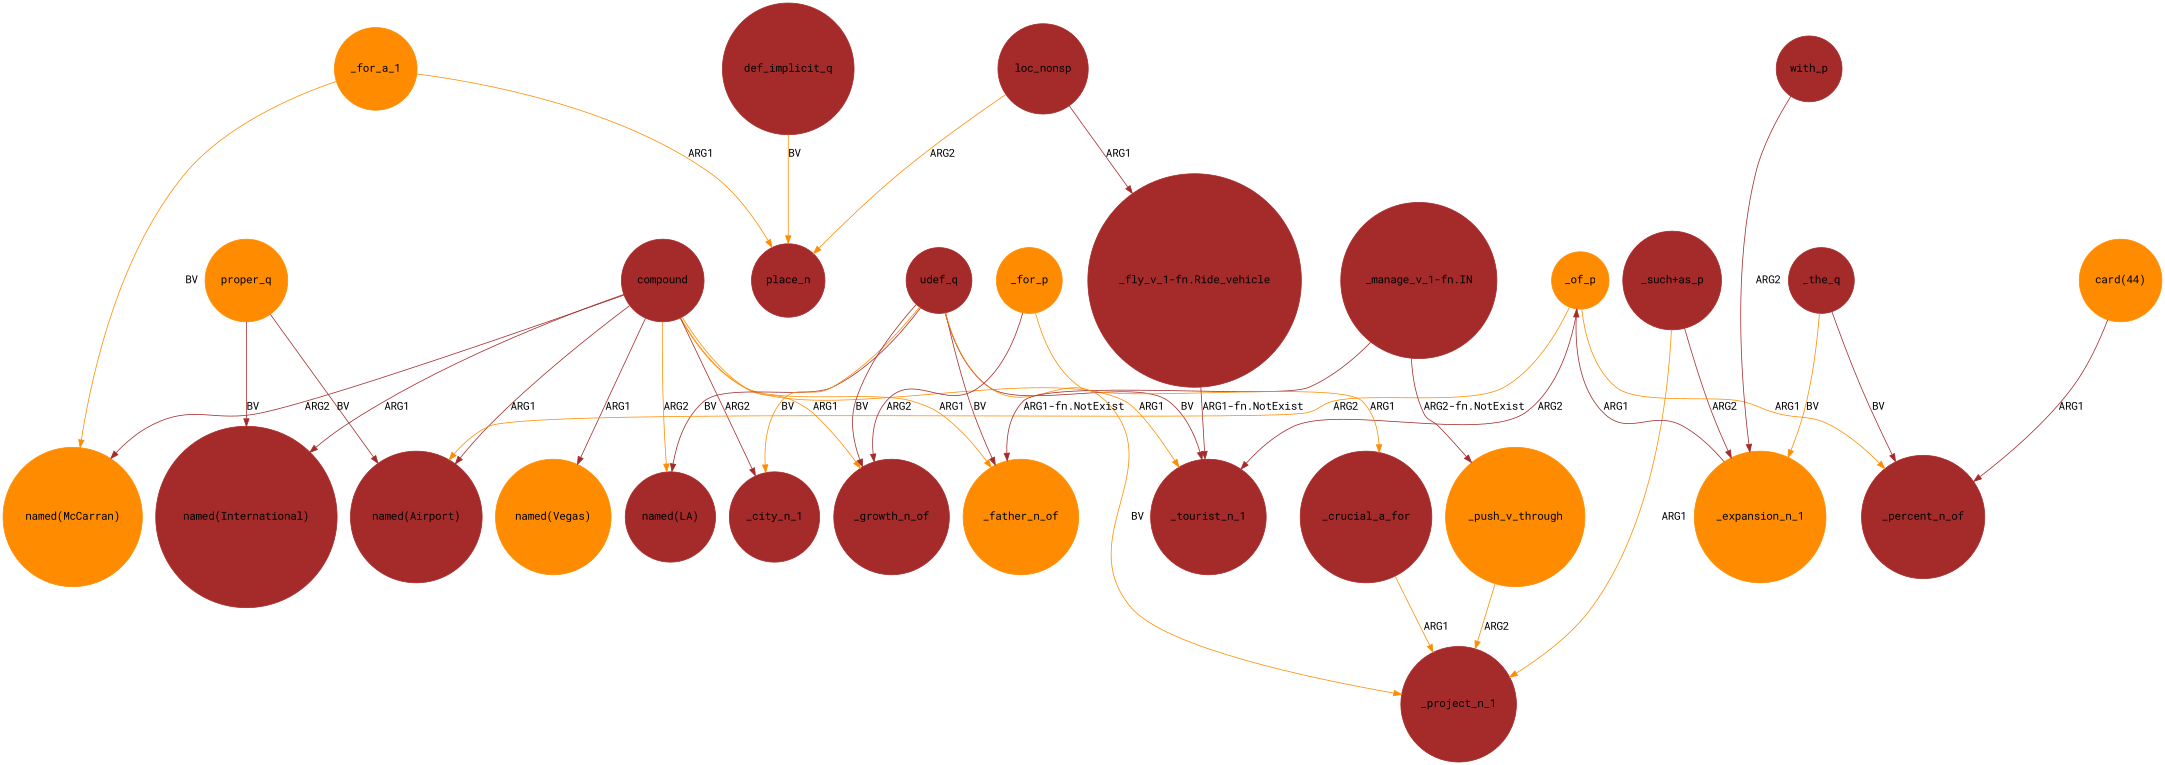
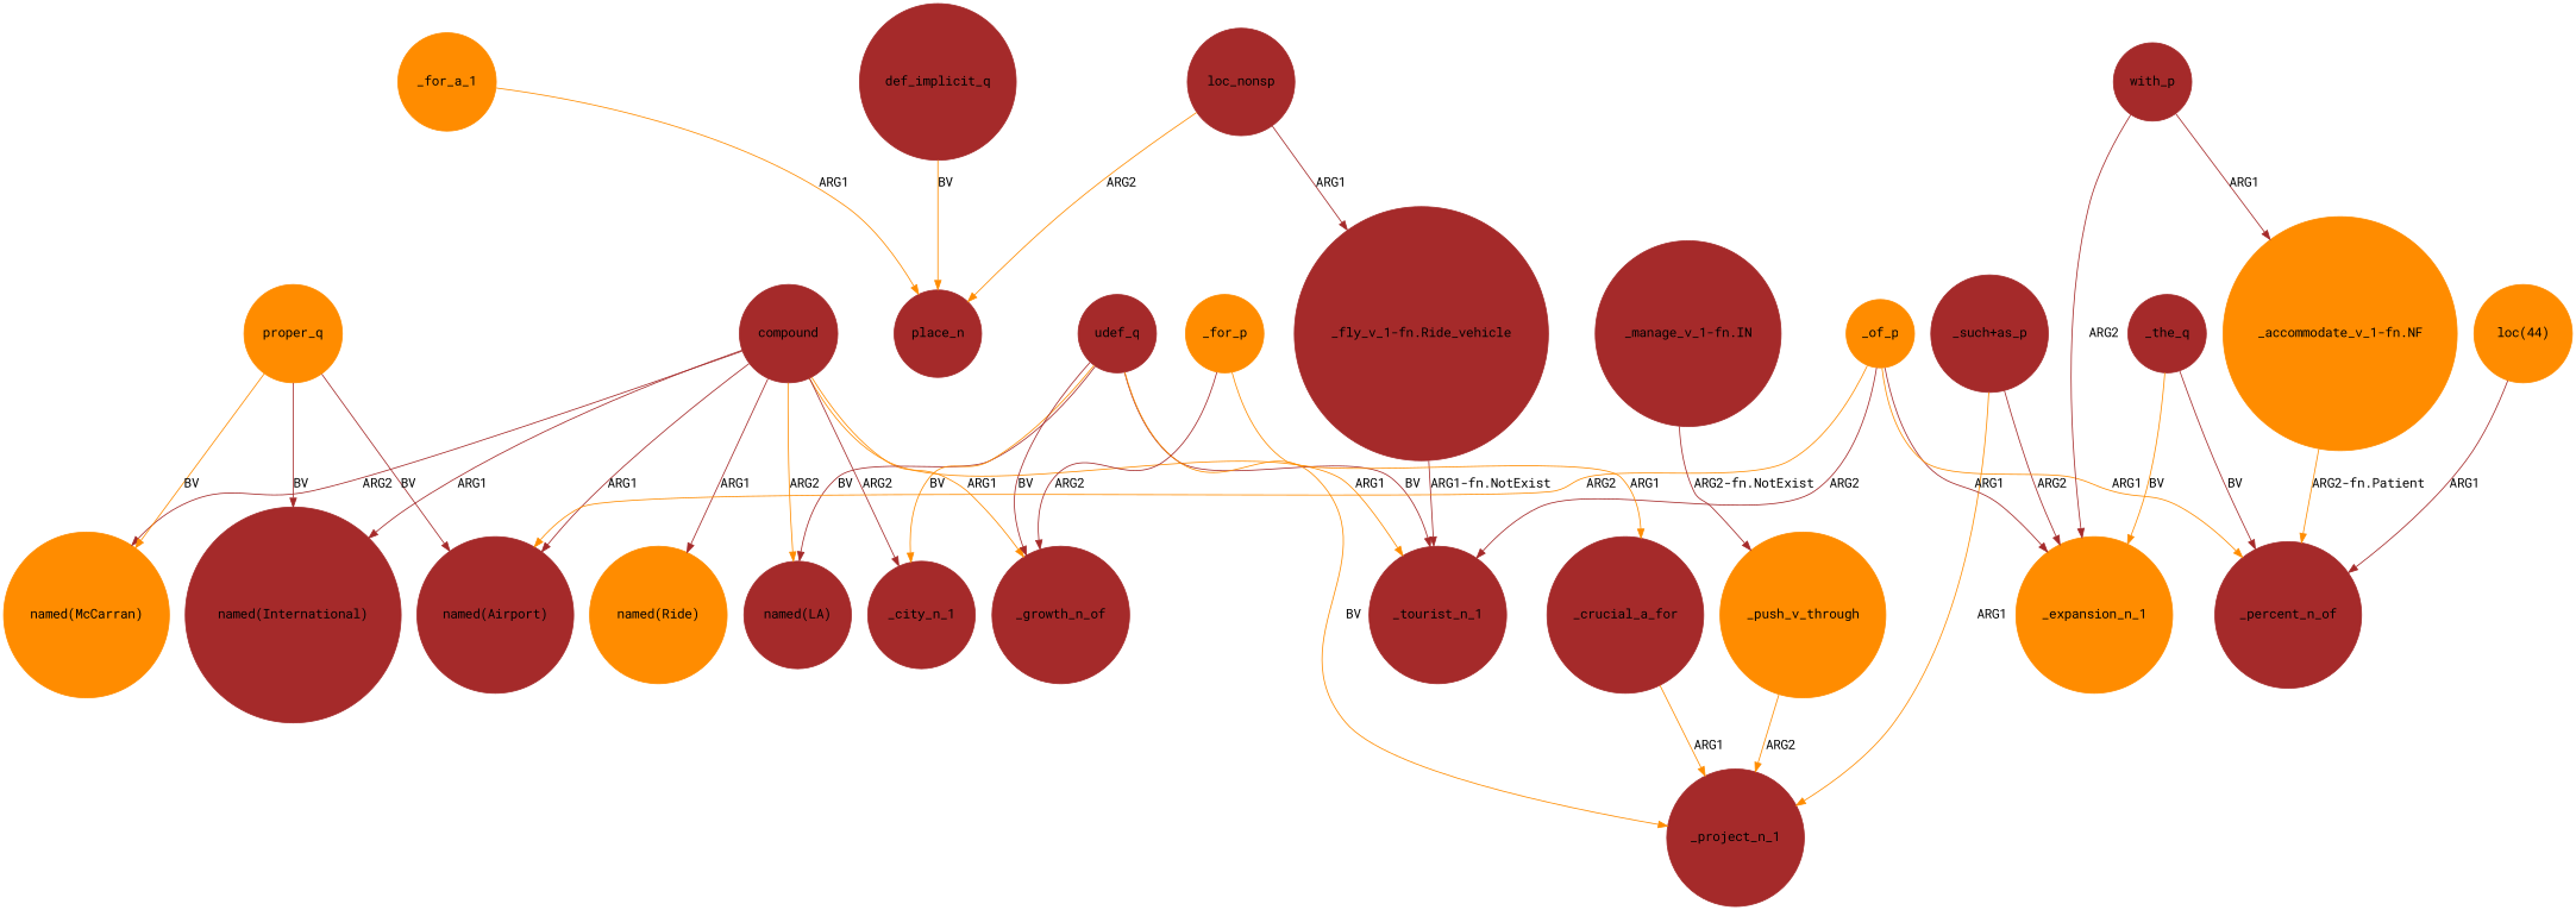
  digraph {
    fontname="Roboto Mono"
    node [color=brown fontname="Roboto Mono" shape=circle style=filled]
    edge [color=brown fontname="Roboto Mono"]
    compound
    "named(International)"
-   _father_n_of [color=darkorange]
    "named(LA)"
-   "named(Vegas)" [color=darkorange]
+   "named(Vegas)" [color=darkorange label="named(Ride)"]
    "named(Airport)"
    _tourist_n_1
    _city_n_1
    _growth_n_of
    "named(McCarran)" [color=darkorange]
    loc_nonsp
    "_fly_v_1-fn.Ride_vehicle"
    place_n
    udef_q
    _project_n_1
    n16 [color=darkorange label=_for_a_1]
    "_such+as_p"
    _expansion_n_1 [color=darkorange]
    proper_q [color=darkorange]
    _of_p [color=darkorange]
    _percent_n_of
    with_p
+   "_accommodate_v_1-fn.NF" [color=darkorange]
    def_implicit_q
    _the_q
    "_manage_v_1-fn.IN"
    _push_v_through [color=darkorange]
-   "card(44)" [color=darkorange]
+   "card(44)" [color=darkorange label="loc(44)"]
    _for_p [color=darkorange]
    _crucial_a_for
    compound -> "named(International)" [label=ARG1]
-   compound -> _father_n_of [color=darkorange label=ARG1]
    compound -> "named(LA)" [color=darkorange label=ARG2]
    compound -> "named(Vegas)" [label=ARG1]
    compound -> "named(Airport)" [label=ARG1]
    compound -> _tourist_n_1 [color=darkorange label=ARG1]
    compound -> _city_n_1 [label=ARG2]
    compound -> _growth_n_of [color=darkorange label=ARG1]
    compound -> "named(McCarran)" [label=ARG2]
    loc_nonsp -> "_fly_v_1-fn.Ride_vehicle" [label=ARG1]
    loc_nonsp -> place_n [color=darkorange label=ARG2]
    "_fly_v_1-fn.Ride_vehicle" -> _tourist_n_1 [label="ARG1-fn.NotExist"]
-   udef_q -> _father_n_of [label=BV]
    udef_q -> "named(LA)" [label=BV]
    udef_q -> _tourist_n_1 [label=BV]
    udef_q -> _city_n_1 [color=darkorange label=BV]
    udef_q -> _growth_n_of [label=BV]
    udef_q -> _project_n_1 [color=darkorange label=BV]
    n16 -> place_n [color=darkorange label=ARG1]
    "_such+as_p" -> _project_n_1 [color=darkorange label=ARG1]
    "_such+as_p" -> _expansion_n_1 [label=ARG2]
    proper_q -> "named(International)" [label=BV]
    proper_q -> "named(Airport)" [label=BV]
-   n16 -> "named(McCarran)" [color=darkorange label=BV]
+   proper_q -> "named(McCarran)" [color=darkorange label=BV]
    _of_p -> "named(Airport)" [color=darkorange label=ARG2]
    _of_p -> _tourist_n_1 [label=ARG2]
-   _expansion_n_1 -> _of_p [label=ARG1]
+   _of_p -> _expansion_n_1 [label=ARG1]
    _of_p -> _percent_n_of [color=darkorange label=ARG1]
    with_p -> _expansion_n_1 [label=ARG2]
+   with_p -> "_accommodate_v_1-fn.NF" [label=ARG1]
+   "_accommodate_v_1-fn.NF" -> _percent_n_of [color=darkorange label="ARG2-fn.Patient"]
    def_implicit_q -> place_n [color=darkorange label=BV]
    _the_q -> _expansion_n_1 [color=darkorange label=BV]
    _the_q -> _percent_n_of [label=BV]
-   "_manage_v_1-fn.IN" -> _father_n_of [label="ARG1-fn.NotExist"]
    "_manage_v_1-fn.IN" -> _push_v_through [label="ARG2-fn.NotExist"]
    _push_v_through -> _project_n_1 [color=darkorange label=ARG2]
    "card(44)" -> _percent_n_of [label=ARG1]
    _for_p -> _growth_n_of [label=ARG2]
    _for_p -> _crucial_a_for [color=darkorange label=ARG1]
    _crucial_a_for -> _project_n_1 [color=darkorange label=ARG1]
  }
